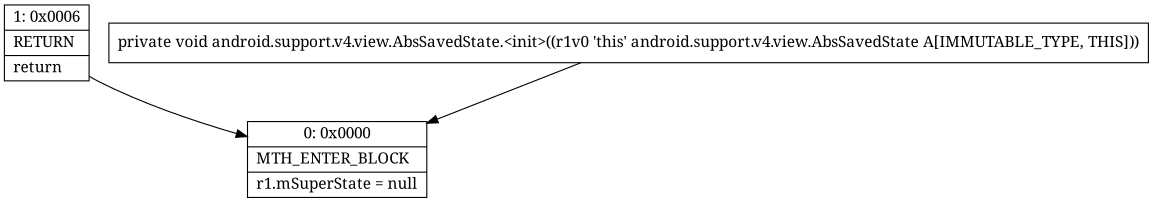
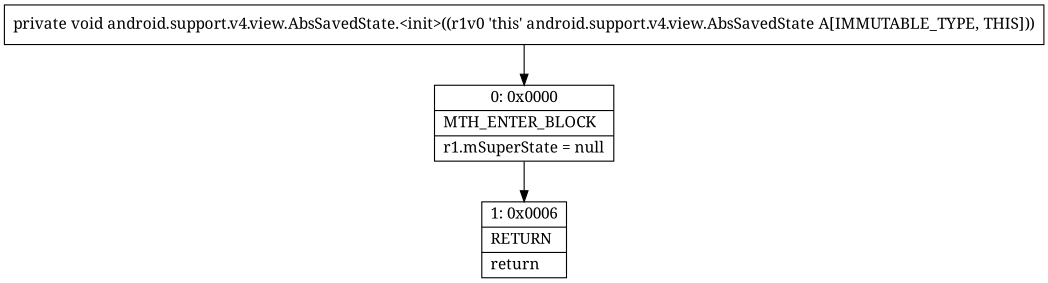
  digraph {
    fontname="Noto Serif"
    node [shape=record fontname="Noto Serif"]
    edge [fontname="Noto Serif"]
    n1 [label="{0\:\ 0x0000|MTH_ENTER_BLOCK\l|r1.mSuperState = null\l}"]
    n2 [label="{1\:\ 0x0006|RETURN\l|return\l}"]
    n3 [label="{private void android.support.v4.view.AbsSavedState.\<init\>((r1v0 'this' android.support.v4.view.AbsSavedState A[IMMUTABLE_TYPE, THIS])) }"]
-   n2 -> n1
+   n1 -> n2
    n3 -> n1
  }
